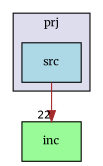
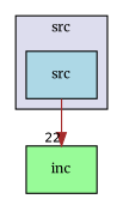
  digraph {
    compound=true
    fontname=Merriweather
    node [fontname=Merriweather fontsize=10 shape=box style=filled]
    n1 [fillcolor=lightblue label=src pencolor=black]
    n2 [label=inc fillcolor=palegreen]
    subgraph cluster_1 {
      bgcolor="#ddddee"
      fontsize=10
-     label=prj
+     label=src
      pencolor=black
      n1
    }
    n1 -> n2 [headlabel=22 labeldistance=1.5 labelfontname=Helvetica labelfontsize=10 color=brown fontname=Merriweather]
  }
